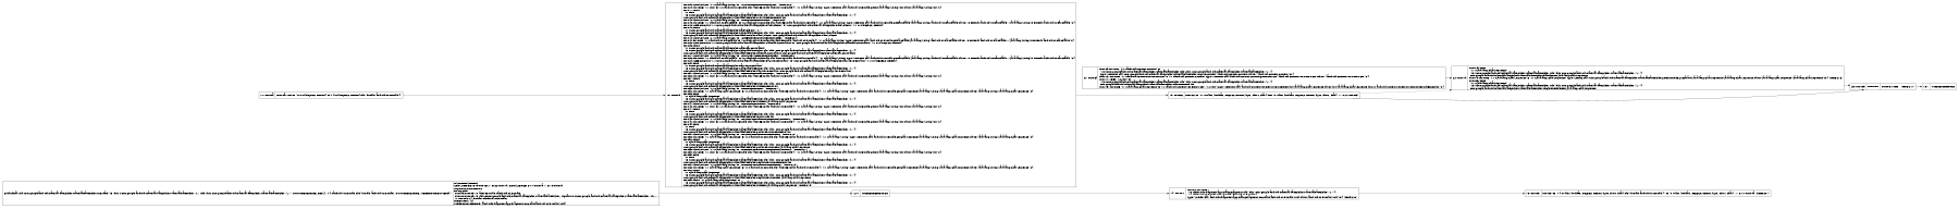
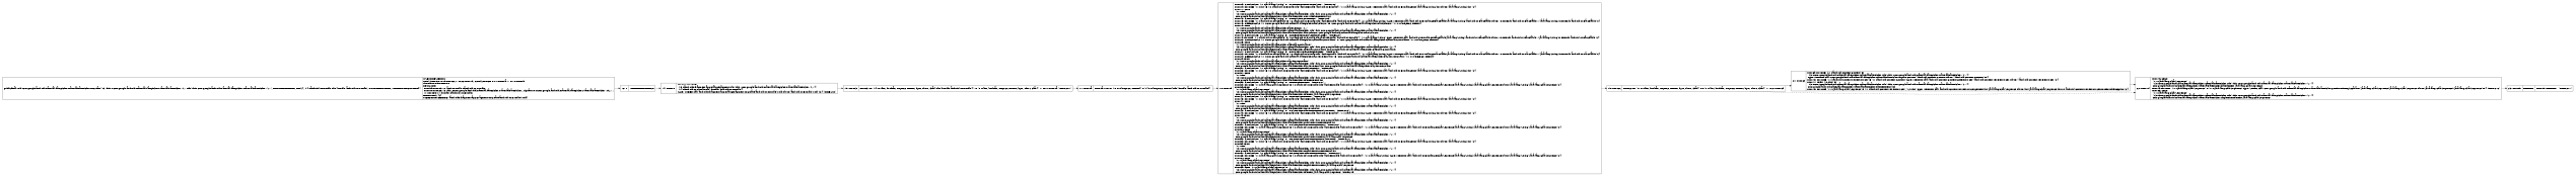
  digraph {
    rankdir=LR
    node [shape=record]
    n1 [label="{12\:\ ?|MTH_ENTER_BLOCK\l}"]
    n2 [label="{14\:\ 0x0000|0x0000: INVOKE  \l  (r3 I:androidx.fragment.app.DialogFragment A[D('this' com.google.android.material.datepicker.MaterialDatePicker\<S\>)])\l  (r4 I:android.os.Bundle A[D('bundle' android.os.Bundle)])\l type: SUPER call: androidx.fragment.app.DialogFragment.onCreate(android.os.Bundle):void A[MD:(android.os.Bundle):void (m)] (LINE:200)\l}"]
    n3 [label="{15\:\ 0x0003|0x0003: IF  (r4 I:??[int, boolean, OBJECT, ARRAY, byte, short, char] A[D('bundle' android.os.Bundle)]) != (0 ??[int, boolean, OBJECT, ARRAY, byte, short, char])  \-\> B:17:0x000a  (LINE:201)\l}"]
    n4 [label="{17\:\ 0x000a|0x000a: MOVE  (r0 I:??[OBJECT, ARRAY]) = (r4 I:??[OBJECT, ARRAY] A[D('bundle' android.os.Bundle)]) \l}"]
    n5 [label="{18\:\ 0x000b|0x000b: CONST_STR  (r1 I:java.lang.String) =  \"OVERRIDE_THEME_RES_ID\"  (LINE:202)\l0x000d: INVOKE  (r1 I:int) = (r0 I:android.os.Bundle A[D('activeBundle' android.os.Bundle)]), (r1 I:java.lang.String) type: VIRTUAL call: android.os.Bundle.getInt(java.lang.String):int A[MD:(java.lang.String):int (c)]\l0x0011: IPUT  \l  (r1 I:int)\l  (r3 I:com.google.android.material.datepicker.MaterialDatePicker A[D('this' com.google.android.material.datepicker.MaterialDatePicker\<S\>)])\l com.google.android.material.datepicker.MaterialDatePicker.overrideThemeResId int \l0x0013: CONST_STR  (r1 I:java.lang.String) =  \"DATE_SELECTOR_KEY\"  (LINE:203)\l0x0015: INVOKE  (r1 I:android.os.Parcelable) = (r0 I:android.os.Bundle A[D('activeBundle' android.os.Bundle)]), (r1 I:java.lang.String) type: VIRTUAL call: android.os.Bundle.getParcelable(java.lang.String):android.os.Parcelable A[MD:\<T extends android.os.Parcelable\>:(java.lang.String):T extends android.os.Parcelable (c)]\l0x0019: CHECK_CAST (r1 I:com.google.android.material.datepicker.DateSelector) = (com.google.android.material.datepicker.DateSelector) (r1 I:??[OBJECT, ARRAY]) \l8x001b: IPUT  \l  (r1 I:com.google.android.material.datepicker.DateSelector\<S\>)\l  (r3 I:com.google.android.material.datepicker.MaterialDatePicker A[D('this' com.google.android.material.datepicker.MaterialDatePicker\<S\>)])\l com.google.android.material.datepicker.MaterialDatePicker.dateSelector com.google.android.material.datepicker.DateSelector \l0x001d: CONST_STR  (r1 I:java.lang.String) =  \"CALENDAR_CONSTRAINTS_KEY\"  (LINE:204)\l0x001f: INVOKE  (r1 I:android.os.Parcelable) = (r0 I:android.os.Bundle A[D('activeBundle' android.os.Bundle)]), (r1 I:java.lang.String) type: VIRTUAL call: android.os.Bundle.getParcelable(java.lang.String):android.os.Parcelable A[MD:\<T extends android.os.Parcelable\>:(java.lang.String):T extends android.os.Parcelable (c)]\l0x0023: CHECK_CAST (r1 I:com.google.android.material.datepicker.CalendarConstraints) = (com.google.android.material.datepicker.CalendarConstraints) (r1 I:??[OBJECT, ARRAY]) \l0x0025: IPUT  \l  (r1 I:com.google.android.material.datepicker.CalendarConstraints)\l  (r3 I:com.google.android.material.datepicker.MaterialDatePicker A[D('this' com.google.android.material.datepicker.MaterialDatePicker\<S\>)])\l com.google.android.material.datepicker.MaterialDatePicker.calendarConstraints com.google.android.material.datepicker.CalendarConstraints \l0x0027: CONST_STR  (r1 I:java.lang.String) =  \"DAY_VIEW_DECORATOR_KEY\"  (LINE:205)\l0x0029: INVOKE  (r1 I:android.os.Parcelable) = (r0 I:android.os.Bundle A[D('activeBundle' android.os.Bundle)]), (r1 I:java.lang.String) type: VIRTUAL call: android.os.Bundle.getParcelable(java.lang.String):android.os.Parcelable A[MD:\<T extends android.os.Parcelable\>:(java.lang.String):T extends android.os.Parcelable (c)]\l0x002d: CHECK_CAST (r1 I:com.google.android.material.datepicker.DayViewDecorator) = (com.google.android.material.datepicker.DayViewDecorator) (r1 I:??[OBJECT, ARRAY]) \l0x002f: IPUT  \l  (r1 I:com.google.android.material.datepicker.DayViewDecorator)\l  (r3 I:com.google.android.material.datepicker.MaterialDatePicker A[D('this' com.google.android.material.datepicker.MaterialDatePicker\<S\>)])\l com.google.android.material.datepicker.MaterialDatePicker.dayViewDecorator com.google.android.material.datepicker.DayViewDecorator \l0x0031: CONST_STR  (r1 I:java.lang.String) =  \"TITLE_TEXT_RES_ID_KEY\"  (LINE:206)\l0x0033: INVOKE  (r1 I:int) = (r0 I:android.os.Bundle A[D('activeBundle' android.os.Bundle)]), (r1 I:java.lang.String) type: VIRTUAL call: android.os.Bundle.getInt(java.lang.String):int A[MD:(java.lang.String):int (c)]\l0x0037: IPUT  \l  (r1 I:int)\l  (r3 I:com.google.android.material.datepicker.MaterialDatePicker A[D('this' com.google.android.material.datepicker.MaterialDatePicker\<S\>)])\l com.google.android.material.datepicker.MaterialDatePicker.titleTextResId int \l0x0039: CONST_STR  (r1 I:java.lang.String) =  \"TITLE_TEXT_KEY\"  (LINE:207)\l0x003b: INVOKE  (r1 I:java.lang.CharSequence) = (r0 I:android.os.Bundle A[D('activeBundle' android.os.Bundle)]), (r1 I:java.lang.String) type: VIRTUAL call: android.os.Bundle.getCharSequence(java.lang.String):java.lang.CharSequence A[MD:(java.lang.String):java.lang.CharSequence (c)]\l0x003f: IPUT  \l  (r1 I:java.lang.CharSequence)\l  (r3 I:com.google.android.material.datepicker.MaterialDatePicker A[D('this' com.google.android.material.datepicker.MaterialDatePicker\<S\>)])\l com.google.android.material.datepicker.MaterialDatePicker.titleText java.lang.CharSequence \l0x0041: CONST_STR  (r1 I:java.lang.String) =  \"INPUT_MODE_KEY\"  (LINE:208)\l0x0043: INVOKE  (r1 I:int) = (r0 I:android.os.Bundle A[D('activeBundle' android.os.Bundle)]), (r1 I:java.lang.String) type: VIRTUAL call: android.os.Bundle.getInt(java.lang.String):int A[MD:(java.lang.String):int (c)]\l0x0047: IPUT  \l  (r1 I:int)\l  (r3 I:com.google.android.material.datepicker.MaterialDatePicker A[D('this' com.google.android.material.datepicker.MaterialDatePicker\<S\>)])\l com.google.android.material.datepicker.MaterialDatePicker.inputMode int \l0x0049: CONST_STR  (r1 I:java.lang.String) =  \"POSITIVE_BUTTON_TEXT_RES_ID_KEY\"  (LINE:209)\l0x004b: INVOKE  (r1 I:int) = (r0 I:android.os.Bundle A[D('activeBundle' android.os.Bundle)]), (r1 I:java.lang.String) type: VIRTUAL call: android.os.Bundle.getInt(java.lang.String):int A[MD:(java.lang.String):int (c)]\l0x004f: IPUT  \l  (r1 I:int)\l  (r3 I:com.google.android.material.datepicker.MaterialDatePicker A[D('this' com.google.android.material.datepicker.MaterialDatePicker\<S\>)])\l com.google.android.material.datepicker.MaterialDatePicker.positiveButtonTextResId int \l0x0051: CONST_STR  (r1 I:java.lang.String) =  \"POSITIVE_BUTTON_TEXT_KEY\"  (LINE:210)\l0x0053: INVOKE  (r1 I:java.lang.CharSequence) = (r0 I:android.os.Bundle A[D('activeBundle' android.os.Bundle)]), (r1 I:java.lang.String) type: VIRTUAL call: android.os.Bundle.getCharSequence(java.lang.String):java.lang.CharSequence A[MD:(java.lang.String):java.lang.CharSequence (c)]\l0x0057: IPUT  \l  (r1 I:java.lang.CharSequence)\l  (r3 I:com.google.android.material.datepicker.MaterialDatePicker A[D('this' com.google.android.material.datepicker.MaterialDatePicker\<S\>)])\l com.google.android.material.datepicker.MaterialDatePicker.positiveButtonText java.lang.CharSequence \l0x0059: CONST_STR  (r1 I:java.lang.String) =  \"NEGATIVE_BUTTON_TEXT_RES_ID_KEY\"  (LINE:211)\l0x005b: INVOKE  (r1 I:int) = (r0 I:android.os.Bundle A[D('activeBundle' android.os.Bundle)]), (r1 I:java.lang.String) type: VIRTUAL call: android.os.Bundle.getInt(java.lang.String):int A[MD:(java.lang.String):int (c)]\l0x005f: IPUT  \l  (r1 I:int)\l  (r3 I:com.google.android.material.datepicker.MaterialDatePicker A[D('this' com.google.android.material.datepicker.MaterialDatePicker\<S\>)])\l com.google.android.material.datepicker.MaterialDatePicker.negativeButtonTextResId int \l0x0061: CONST_STR  (r1 I:java.lang.String) =  \"NEGATIVE_BUTTON_TEXT_KEY\"  (LINE:212)\l0x0063: INVOKE  (r1 I:java.lang.CharSequence) = (r0 I:android.os.Bundle A[D('activeBundle' android.os.Bundle)]), (r1 I:java.lang.String) type: VIRTUAL call: android.os.Bundle.getCharSequence(java.lang.String):java.lang.CharSequence A[MD:(java.lang.String):java.lang.CharSequence (c)]\l0x0067: IPUT  \l  (r1 I:java.lang.CharSequence)\l  (r3 I:com.google.android.material.datepicker.MaterialDatePicker A[D('this' com.google.android.material.datepicker.MaterialDatePicker\<S\>)])\l com.google.android.material.datepicker.MaterialDatePicker.negativeButtonText java.lang.CharSequence \l0x006a: IGET  (r1 I:java.lang.CharSequence) = \l  (r3 I:com.google.android.material.datepicker.MaterialDatePicker A[D('this' com.google.android.material.datepicker.MaterialDatePicker\<S\>)])\l com.google.android.material.datepicker.MaterialDatePicker.titleText java.lang.CharSequence  (LINE:215)\l}"]
    n6 [label="{19\:\ 0x006c|0x006c: IF  (r1 I:??[int, boolean, OBJECT, ARRAY, byte, short, char]) == (0 ??[int, boolean, OBJECT, ARRAY, byte, short, char])  \-\> B:21:0x006f \l}"]
    n7 [label="{21\:\ 0x006f|0x006f: INVOKE  (r1 I:android.content.Context) = \l  (r3 I:com.google.android.material.datepicker.MaterialDatePicker A[D('this' com.google.android.material.datepicker.MaterialDatePicker\<S\>)])\l type: VIRTUAL call: com.google.android.material.datepicker.MaterialDatePicker.requireContext():android.content.Context A[MD:():android.content.Context (m)]\l0x0073: INVOKE  (r1 I:android.content.res.Resources) = (r1 I:android.content.Context) type: VIRTUAL call: android.content.Context.getResources():android.content.res.Resources A[MD:():android.content.res.Resources (c)]\l0x0077: IGET  (r2 I:int) = \l  (r3 I:com.google.android.material.datepicker.MaterialDatePicker A[D('this' com.google.android.material.datepicker.MaterialDatePicker\<S\>)])\l com.google.android.material.datepicker.MaterialDatePicker.titleTextResId int \l0x0079: INVOKE  (r1 I:java.lang.CharSequence) = (r1 I:android.content.res.Resources), (r2 I:int) type: VIRTUAL call: android.content.res.Resources.getText(int):java.lang.CharSequence A[MD:(int):java.lang.CharSequence throws android.content.res.Resources$NotFoundException (c)]\l}"]
    n8 [label="{22\:\ 0x007d|0x007d: IPUT  \l  (r1 I:java.lang.CharSequence)\l  (r3 I:com.google.android.material.datepicker.MaterialDatePicker A[D('this' com.google.android.material.datepicker.MaterialDatePicker\<S\>)])\l com.google.android.material.datepicker.MaterialDatePicker.fullTitleText java.lang.CharSequence \l0x007f: INVOKE  (r1 I:java.lang.CharSequence) = (r1 I:java.lang.CharSequence) type: STATIC call: com.google.android.material.datepicker.MaterialDatePicker.getFirstLineBySeparator(java.lang.CharSequence):java.lang.CharSequence A[MD:(java.lang.CharSequence):java.lang.CharSequence (m)] (LINE:216)\l0x0083: IPUT  \l  (r1 I:java.lang.CharSequence)\l  (r3 I:com.google.android.material.datepicker.MaterialDatePicker A[D('this' com.google.android.material.datepicker.MaterialDatePicker\<S\>)])\l com.google.android.material.datepicker.MaterialDatePicker.singleLineTitleText java.lang.CharSequence \l}"]
-   n9 [label="{23\:\ 0x0085|RETURN\l|0x0085: MTH    (LINE:217)\l}"]
-   n10 [label="{13\:\ ?|MTH_EXIT_BLOCK\l}"]
+   n9 [label="{23\:\ 0x0085|RETURN\l|0x0085: RETURN    (LINE:217)\l}"]
    n11 [label="{public final void com.google.android.material.datepicker.MaterialDatePicker.onCreate((r3 'this' I:com.google.android.material.datepicker.MaterialDatePicker\<S\> A[D('this' com.google.android.material.datepicker.MaterialDatePicker\<S\>), IMMUTABLE_TYPE, THIS]), (r4 I:android.os.Bundle A[D('bundle' android.os.Bundle), IMMUTABLE_TYPE, METHOD_ARGUMENT]))  | USE_LINES_HINTS\lCROSS_EDGE: B:19:0x006c \-\> B:22:0x007d, CROSS_EDGE: B:17:0x000a \-\> B:18:0x000b\lINLINE_NOT_NEEDED\lDebug Info:\l  0x000b\-0x0085: r0 'activeBundle' Landroid\/os\/Bundle;\l  0x0000\-0x0085: r3 'this' Lcom\/google\/android\/material\/datepicker\/MaterialDatePicker;, signature: Lcom\/google\/android\/material\/datepicker\/MaterialDatePicker\<TS;\>;\l  \-1 \-0x0085: r4 'bundle' Landroid\/os\/Bundle;\lTYPE_VARS: [S]\lMETHOD_OVERRIDE: [androidx.fragment.app.Fragment.onCreate(android.os.Bundle):void]\l}"]
    n1 -> n2
    n2 -> n3
+   n3 -> n4
    n4 -> n5
    n5 -> n6
-   n6 -> n9
+   n6 -> n7
    n6 -> n8 [style=dashed]
    n7 -> n8
    n8 -> n9
-   n9 -> n10
    n11 -> n1
  }
